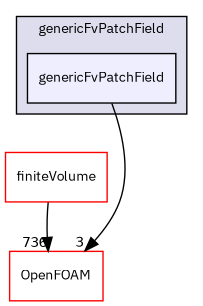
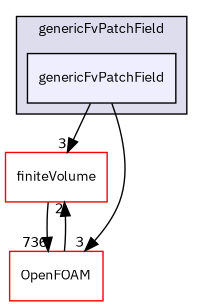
  digraph {
    compound=true
    fontname="IBM Plex Sans"
    node [fontname="IBM Plex Sans" fontsize=10 shape=box color=red]
    edge [fontname="IBM Plex Sans" headlabel=3 labeldistance=1.5 labelfontname=Helvetica labelfontsize=10]
    n1 [fillcolor="#eeeeff" label=genericFvPatchField pencolor=black style=filled color=""]
    n2 [label=finiteVolume]
    n3 [label=OpenFOAM]
    subgraph cluster_1 {
      bgcolor="#ddddee"
      fontsize=10
      label=genericFvPatchField
      pencolor=black
      n1
    }
+   n1 -> n2
    n1 -> n3
    n2 -> n3 [headlabel=736]
+   n3 -> n2 [headlabel=2]
  }
